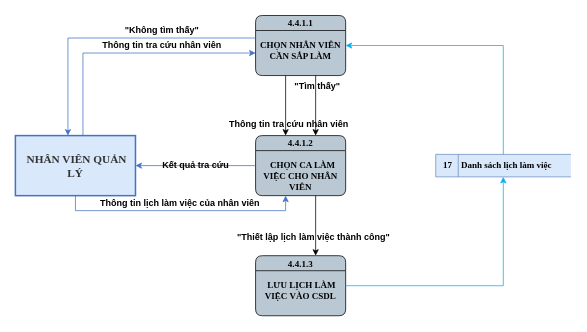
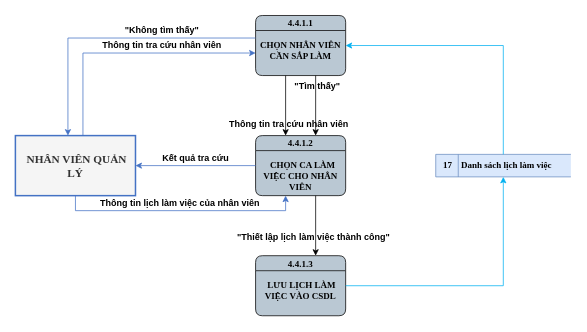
  <mxCell id="0" />
  <mxCell id="1" parent="0" />
  <mxCell id="2" value="4.4.1.1&#10;&#10;CHỌN NHÂN VIÊN CẦN SẮP LÀM" style="swimlane;fontStyle=1;childLayout=stackLayout;horizontal=1;startSize=20;fillColor=#bac8d3;horizontalStack=0;resizeParent=1;resizeParentMax=0;resizeLast=0;collapsible=0;marginBottom=0;swimlaneFillColor=#bac8d3;fontSize=12;whiteSpace=wrap;gradientColor=none;rounded=1;glass=0;verticalAlign=top;spacing=-1;fontFamily=Times New Roman;" parent="1" vertex="1"><mxGeometry x="340" y="20" width="120" height="80" as="geometry" /></mxCell>
- <mxCell id="3" value="&amp;nbsp;NHÂN VIÊN QUẢN LÝ" style="html=1;dashed=0;whiteSpace=wrap;fontStyle=1;fillColor=#dae8fc;fontColor=#333333;strokeColor=#4472C4;strokeWidth=2;fontFamily=Times New Roman;fontSize=15;" parent="1" vertex="1"><mxGeometry x="20" y="180" width="160" height="80" as="geometry" /></mxCell>
+ <mxCell id="3" value="&amp;nbsp;NHÂN VIÊN QUẢN LÝ" style="html=1;dashed=0;whiteSpace=wrap;fontStyle=1;fillColor=#f5f5f5;fontColor=#333333;strokeColor=#4472C4;strokeWidth=2;fontFamily=Times New Roman;fontSize=15;" parent="1" vertex="1"><mxGeometry x="20" y="180" width="160" height="80" as="geometry" /></mxCell>
  <mxCell id="4" value="17&lt;span style=&quot;white-space: pre;&quot;&gt;&#09;&lt;/span&gt;Danh sách lịch làm việc" style="html=1;dashed=0;whiteSpace=wrap;shape=mxgraph.dfd.dataStoreID;align=left;spacingLeft=8;points=[[0,0],[0.5,0],[1,0],[0,0.5],[1,0.5],[0,1],[0.5,1],[1,1]];fontSize=12;verticalAlign=middle;fillColor=#dae8fc;fontStyle=1;labelBackgroundColor=none;fontFamily=Times New Roman;strokeColor=#6c8ebf;" parent="1" vertex="1"><mxGeometry x="580" y="205" width="180" height="30" as="geometry" /></mxCell>
  <mxCell id="5" value="4.4.1.2&#10;&#10;  CHỌN CA LÀM VIỆC CHO NHÂN VIÊN" style="swimlane;fontStyle=1;childLayout=stackLayout;horizontal=1;startSize=20;fillColor=#bac8d3;horizontalStack=0;resizeParent=1;resizeParentMax=0;resizeLast=0;collapsible=0;marginBottom=0;swimlaneFillColor=#bac8d3;fontSize=12;whiteSpace=wrap;gradientColor=none;rounded=1;glass=0;verticalAlign=top;spacing=-1;fontFamily=Times New Roman;" parent="1" vertex="1"><mxGeometry x="340" y="180" width="120" height="80" as="geometry" /></mxCell>
  <mxCell id="6" value="4.4.1.3&#10;&#10; LƯU LỊCH LÀM VIỆC VÀO CSDL" style="swimlane;fontStyle=1;childLayout=stackLayout;horizontal=1;startSize=20;fillColor=#bac8d3;horizontalStack=0;resizeParent=1;resizeParentMax=0;resizeLast=0;collapsible=0;marginBottom=0;swimlaneFillColor=#bac8d3;fontSize=12;whiteSpace=wrap;gradientColor=none;rounded=1;glass=0;verticalAlign=top;spacing=-1;fontFamily=Times New Roman;" parent="1" vertex="1"><mxGeometry x="340" y="340" width="120" height="80" as="geometry" /></mxCell>
  <mxCell id="7" value="" style="endArrow=classic;html=1;rounded=0;edgeStyle=orthogonalEdgeStyle;strokeColor=#4472C4;fontSize=15;jumpStyle=arc;fontFamily=Times New Roman;fontStyle=1;" parent="1" source="3" target="2" edge="1"><mxGeometry width="50" height="50" relative="1" as="geometry"><mxPoint x="60" y="160" as="sourcePoint" /><mxPoint x="290" y="40" as="targetPoint" /><Array as="points"><mxPoint x="110" y="70" /></Array></mxGeometry></mxCell>
  <mxCell id="8" value="" style="endArrow=classic;html=1;rounded=0;edgeStyle=orthogonalEdgeStyle;strokeColor=#4472C4;fontSize=15;jumpStyle=arc;fontFamily=Times New Roman;fontStyle=1;" parent="1" source="2" target="3" edge="1"><mxGeometry width="50" height="50" relative="1" as="geometry"><mxPoint x="350" y="60" as="sourcePoint" /><mxPoint x="100" y="190" as="targetPoint" /><Array as="points"><mxPoint x="90" y="50" /></Array></mxGeometry></mxCell>
  <mxCell id="9" value="" style="endArrow=classic;html=1;rounded=0;edgeStyle=orthogonalEdgeStyle;strokeColor=#00b0f0;fontSize=15;jumpStyle=arc;fontFamily=Times New Roman;fontStyle=1" parent="1" source="4" target="2" edge="1"><mxGeometry width="50" height="50" relative="1" as="geometry"><mxPoint x="670" y="215" as="sourcePoint" /><mxPoint x="470" y="55" as="targetPoint" /><Array as="points"><mxPoint x="670" y="60" /></Array></mxGeometry></mxCell>
  <mxCell id="10" value="&quot;Không tìm thấy&quot;" style="text;html=1;align=center;verticalAlign=middle;resizable=0;points=[];autosize=1;strokeColor=none;fillColor=none;fontSize=12;fontStyle=1" parent="1" vertex="1"><mxGeometry x="155" y="25" width="120" height="30" as="geometry" /></mxCell>
  <mxCell id="11" value="Thông tin tra cứu nhân viên" style="text;html=1;align=center;verticalAlign=middle;resizable=0;points=[];autosize=1;strokeColor=none;fillColor=none;fontSize=12;fontStyle=1" parent="1" vertex="1"><mxGeometry x="125" y="45" width="180" height="30" as="geometry" /></mxCell>
  <mxCell id="12" value="" style="endArrow=classic;html=1;rounded=0;edgeStyle=orthogonalEdgeStyle;strokeColor=#000000;fontSize=15;jumpStyle=arc;fontFamily=Times New Roman;fontStyle=1" parent="1" source="2" target="5" edge="1"><mxGeometry width="50" height="50" relative="1" as="geometry"><mxPoint x="670" y="215" as="sourcePoint" /><mxPoint x="470" y="80" as="targetPoint" /><Array as="points"><mxPoint x="420" y="140" /><mxPoint x="420" y="140" /></Array></mxGeometry></mxCell>
  <mxCell id="13" value="" style="endArrow=classic;html=1;rounded=0;edgeStyle=orthogonalEdgeStyle;strokeColor=#000000;fontSize=15;jumpStyle=arc;fontFamily=Times New Roman;fontStyle=1" parent="1" source="2" target="5" edge="1"><mxGeometry width="50" height="50" relative="1" as="geometry"><mxPoint x="380" y="100" as="sourcePoint" /><mxPoint x="380" y="180" as="targetPoint" /><Array as="points"><mxPoint x="380" y="140" /><mxPoint x="380" y="140" /></Array></mxGeometry></mxCell>
  <mxCell id="14" value="&quot;Tìm thấy&quot;" style="text;html=1;align=center;verticalAlign=middle;resizable=0;points=[];autosize=1;strokeColor=none;fillColor=none;fontSize=12;fontStyle=1" parent="1" vertex="1"><mxGeometry x="382" y="100" width="80" height="30" as="geometry" /></mxCell>
  <mxCell id="15" value="Thông tin tra cứu nhân viên" style="text;html=1;align=center;verticalAlign=middle;resizable=0;points=[];autosize=1;strokeColor=none;fillColor=none;fontSize=12;fontStyle=1" parent="1" vertex="1"><mxGeometry x="294" y="150" width="180" height="30" as="geometry" /></mxCell>
  <mxCell id="16" value="" style="endArrow=classic;html=1;rounded=0;edgeStyle=orthogonalEdgeStyle;strokeColor=#4472C4;fontSize=15;jumpStyle=arc;fontFamily=Times New Roman;fontStyle=1;" parent="1" source="5" target="3" edge="1"><mxGeometry width="50" height="50" relative="1" as="geometry"><mxPoint x="450" y="205" as="sourcePoint" /><mxPoint x="220" y="315" as="targetPoint" /><Array as="points"><mxPoint x="260" y="220" /><mxPoint x="260" y="220" /></Array></mxGeometry></mxCell>
- <mxCell id="17" value="Kết quả tra cứu" style="text;html=1;align=center;verticalAlign=middle;resizable=0;points=[];autosize=1;strokeColor=none;fillColor=none;fontSize=12;fontStyle=1" parent="1" vertex="1"><mxGeometry x="205" y="205" width="110" height="30" as="geometry" /></mxCell>
+ <mxCell id="17" value="Kết quả tra cứu" style="text;html=1;align=center;verticalAlign=middle;resizable=0;points=[];autosize=1;strokeColor=none;fillColor=none;fontSize=12;fontStyle=1" parent="1" vertex="1"><mxGeometry x="205" y="195" width="110" height="30" as="geometry" /></mxCell>
  <mxCell id="18" value="" style="endArrow=classic;html=1;rounded=0;edgeStyle=orthogonalEdgeStyle;strokeColor=#4472C4;fontSize=15;jumpStyle=arc;fontFamily=Times New Roman;fontStyle=1;" parent="1" source="3" target="5" edge="1"><mxGeometry width="50" height="50" relative="1" as="geometry"><mxPoint x="190" y="230" as="sourcePoint" /><mxPoint x="350" y="230" as="targetPoint" /><Array as="points"><mxPoint x="100" y="280" /><mxPoint x="380" y="280" /></Array></mxGeometry></mxCell>
  <mxCell id="19" value="Thông tin lịch làm việc của nhân viên" style="text;html=1;align=center;verticalAlign=middle;resizable=0;points=[];autosize=1;strokeColor=none;fillColor=none;fontSize=12;fontStyle=1" parent="1" vertex="1"><mxGeometry x="119" y="255" width="240" height="30" as="geometry" /></mxCell>
  <mxCell id="20" value="" style="endArrow=classic;html=1;rounded=0;edgeStyle=orthogonalEdgeStyle;strokeColor=#000000;fontSize=15;jumpStyle=arc;fontFamily=Times New Roman;fontStyle=1" parent="1" source="5" target="6" edge="1"><mxGeometry width="50" height="50" relative="1" as="geometry"><mxPoint x="421.58" y="260" as="sourcePoint" /><mxPoint x="421.58" y="340" as="targetPoint" /><Array as="points"><mxPoint x="420" y="300" /><mxPoint x="420" y="300" /></Array></mxGeometry></mxCell>
  <mxCell id="21" value="&quot;Thiết lập lịch làm việc thành công&quot;" style="text;html=1;align=center;verticalAlign=middle;resizable=0;points=[];autosize=1;strokeColor=none;fillColor=none;fontSize=12;fontStyle=1" parent="1" vertex="1"><mxGeometry x="302" y="300" width="230" height="30" as="geometry" /></mxCell>
  <mxCell id="22" value="" style="endArrow=classic;html=1;rounded=0;edgeStyle=orthogonalEdgeStyle;strokeColor=#00b0f0;fontSize=15;jumpStyle=arc;fontFamily=Times New Roman;fontStyle=1" parent="1" source="6" target="4" edge="1"><mxGeometry width="50" height="50" relative="1" as="geometry"><mxPoint x="740" y="445" as="sourcePoint" /><mxPoint x="540" y="310" as="targetPoint" /><Array as="points"><mxPoint x="670" y="380" /></Array></mxGeometry></mxCell>
